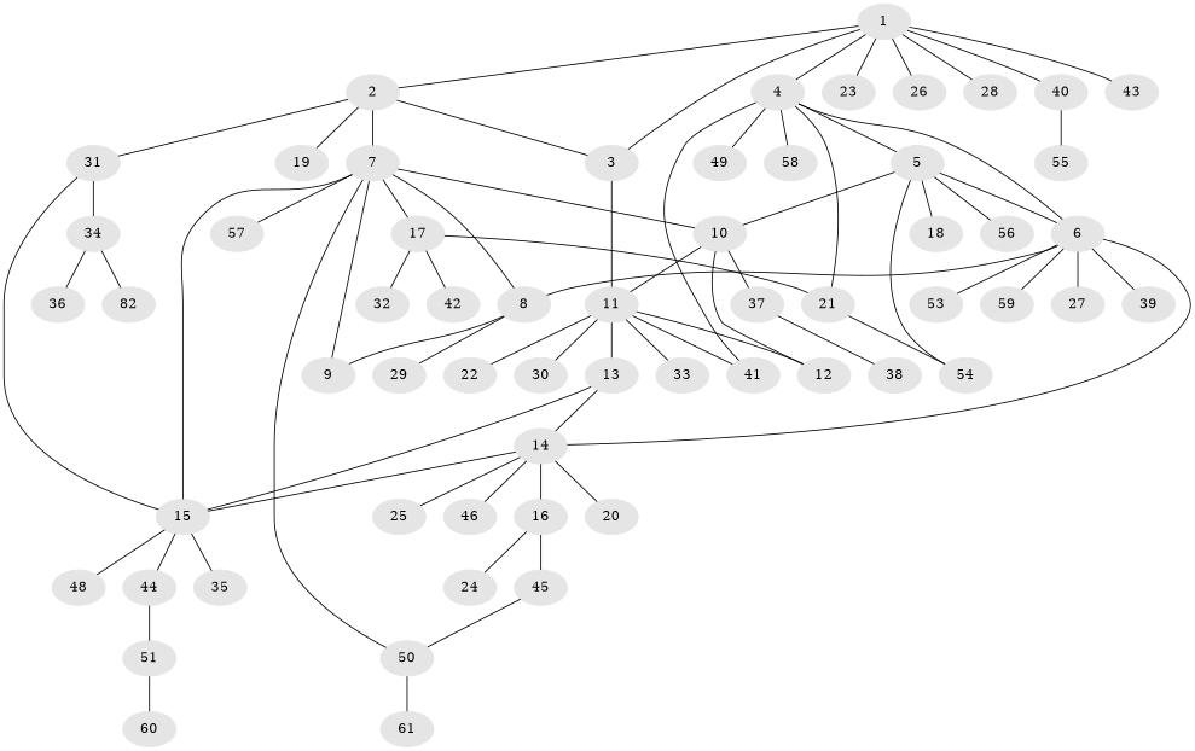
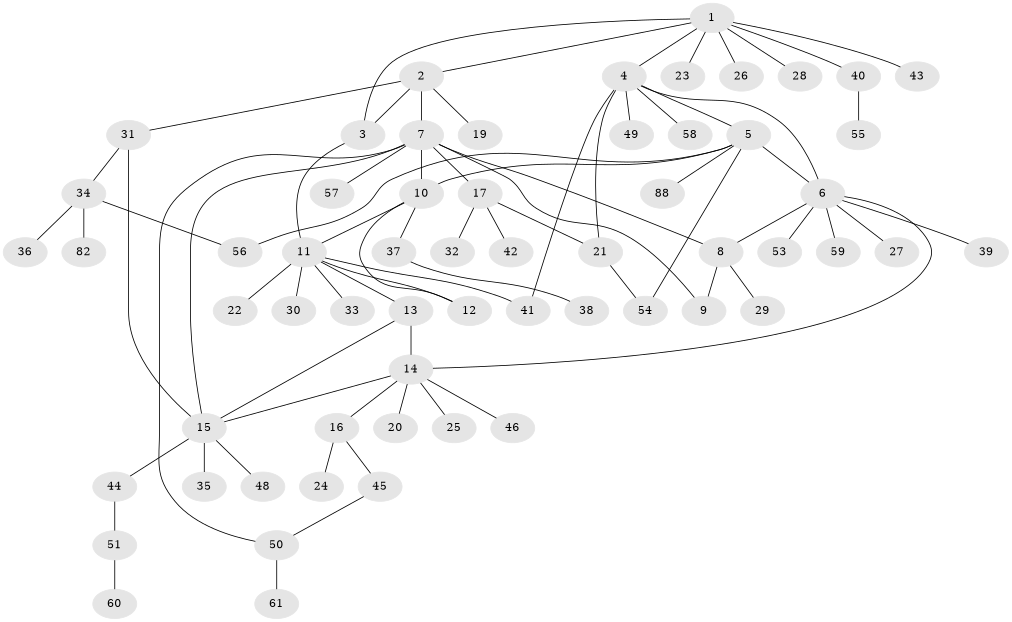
  graph {
    node [color=gray90 style=filled]
    1
    2
    3
    4
    23
    26
    28
    40
    43
    7
    19
    31
    11
    5
    6
    21
    41
    49
    58
    55
    15
    10
    8
    9
    17
    50
    57
    35
    44
    48
    34
    12
    13
    22
    30
    33
-   18
+   18 [label=88]
    54
    56
    14
    27
    39
    53
    59
    37
    29
    16
    20
    25
    46
    32
    42
    61
    38
    24
    45
    51
    36
    n59 [label=82]
    60
    1 -- 2
    1 -- 3
    1 -- 4
    1 -- 23
    1 -- 26
    1 -- 28
    1 -- 40
    1 -- 43
    2 -- 3
    2 -- 7
    2 -- 19
    2 -- 31
    3 -- 11
    4 -- 5
    4 -- 6
    4 -- 21
    4 -- 41
    4 -- 49
    4 -- 58
    40 -- 55
    7 -- 15
    7 -- 10
    7 -- 8
    7 -- 9
    7 -- 17
    7 -- 50
    7 -- 57
    31 -- 15
    31 -- 34
    11 -- 41
    11 -- 12
    11 -- 13
    11 -- 22
    11 -- 30
    11 -- 33
    5 -- 6
    5 -- 10
    5 -- 18
    5 -- 54
    5 -- 56
    6 -- 8
    6 -- 14
    6 -- 27
    6 -- 39
    6 -- 53
    6 -- 59
    21 -- 54
    15 -- 35
    15 -- 44
    15 -- 48
    10 -- 11
    10 -- 12
    10 -- 37
    8 -- 9
    8 -- 29
    17 -- 21
    17 -- 32
    17 -- 42
    50 -- 61
    44 -- 51
+   34 -- 56
    34 -- 36
    34 -- n59
    13 -- 15
    13 -- 14
    14 -- 15
    14 -- 16
    14 -- 20
    14 -- 25
    14 -- 46
    37 -- 38
    16 -- 24
    16 -- 45
    45 -- 50
    51 -- 60
  }
